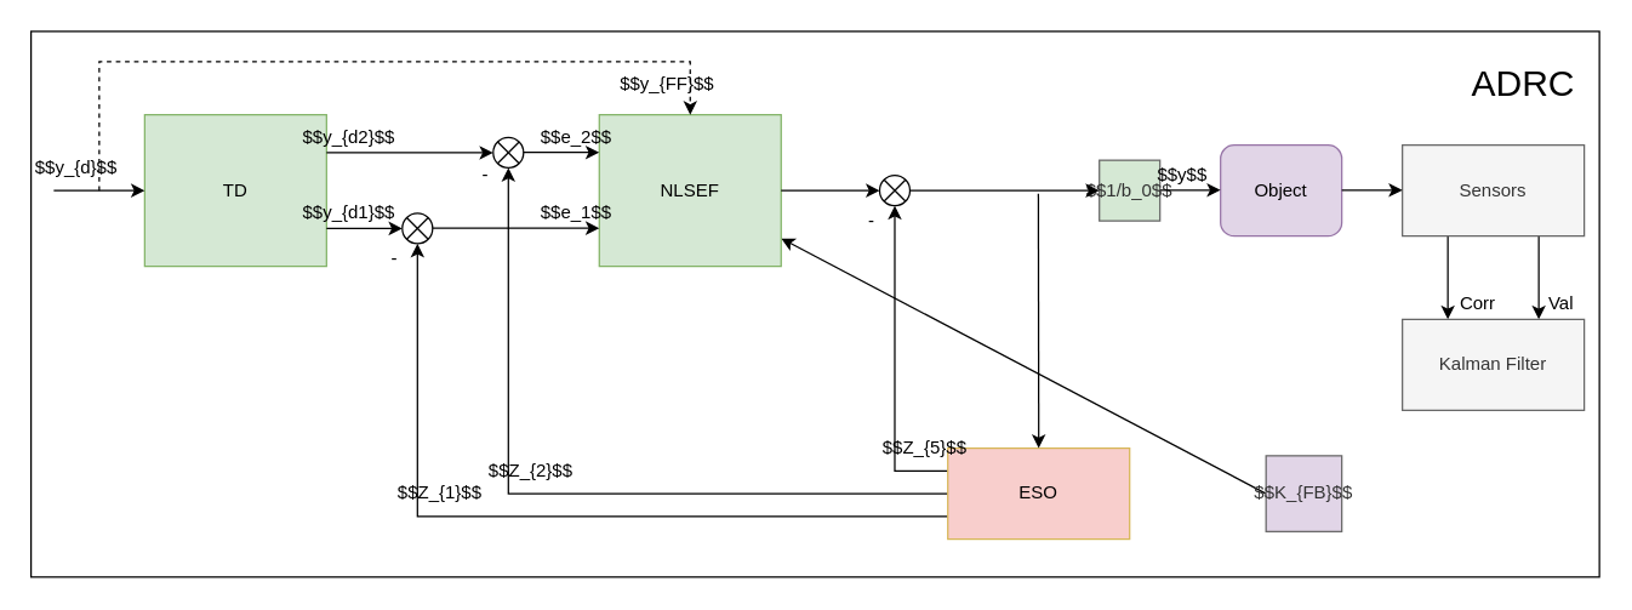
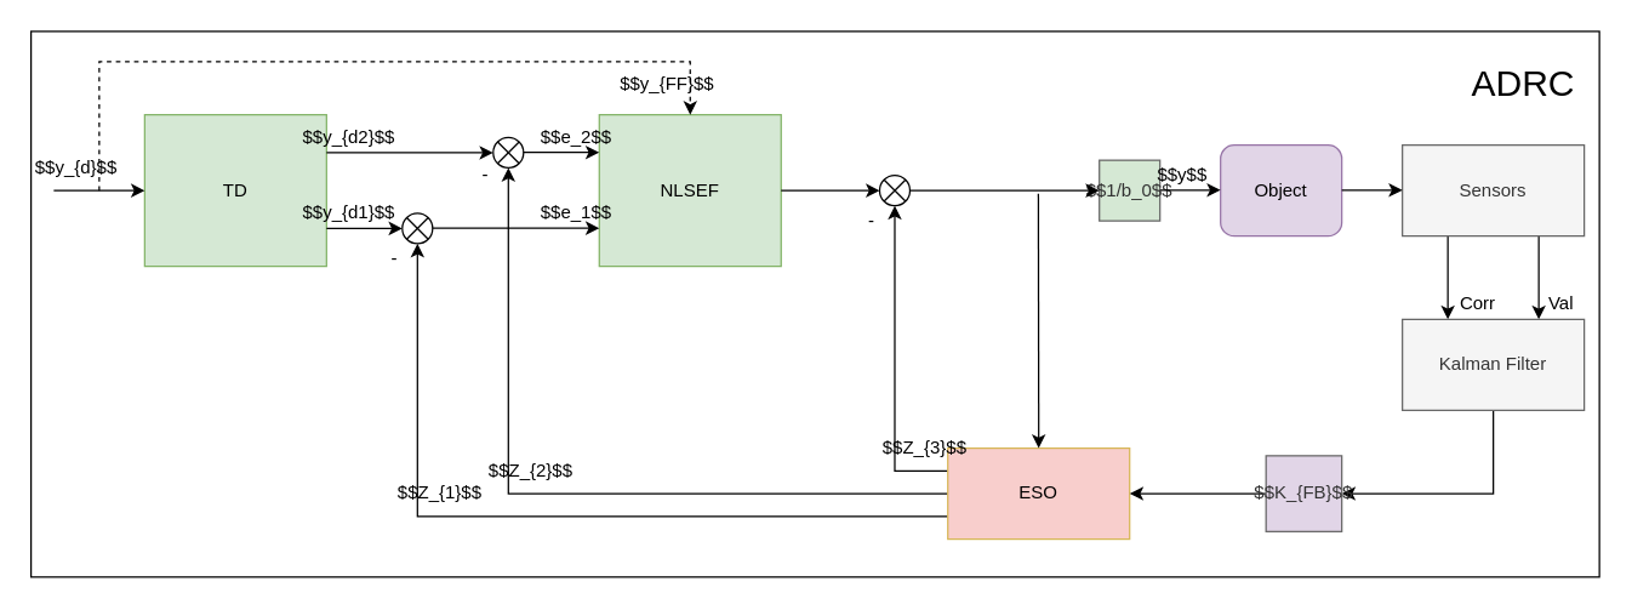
  <mxCell id="0" />
  <mxCell id="1" parent="0" />
  <mxCell id="2" value="" style="rounded=0;whiteSpace=wrap;html=1;" vertex="1" parent="1"><mxGeometry x="20" y="20" width="1035" height="360" as="geometry" /></mxCell>
  <mxCell id="3" value="TD" style="rounded=0;whiteSpace=wrap;html=1;fillColor=#d5e8d4;strokeColor=#82b366;" vertex="1" parent="1"><mxGeometry x="95" y="75" width="120" height="100" as="geometry" /></mxCell>
  <mxCell id="4" style="edgeStyle=none;html=1;exitX=0;exitY=0.25;exitDx=0;exitDy=0;entryX=0.5;entryY=1;entryDx=0;entryDy=0;rounded=0;" edge="1" parent="1" source="7" target="27"><mxGeometry relative="1" as="geometry"><mxPoint x="455" y="180" as="targetPoint" /><Array as="points"><mxPoint x="590" y="310" /></Array></mxGeometry></mxCell>
  <mxCell id="5" style="edgeStyle=none;html=1;exitX=0;exitY=0.5;exitDx=0;exitDy=0;entryX=0.5;entryY=1;entryDx=0;entryDy=0;rounded=0;" edge="1" parent="1" source="7" target="22"><mxGeometry relative="1" as="geometry"><mxPoint x="285" y="322.5" as="targetPoint" /><Array as="points"><mxPoint x="335" y="325" /></Array></mxGeometry></mxCell>
  <mxCell id="6" style="edgeStyle=none;html=1;exitX=0;exitY=0.75;exitDx=0;exitDy=0;entryX=0.5;entryY=1;entryDx=0;entryDy=0;rounded=0;" edge="1" parent="1" source="7" target="11"><mxGeometry relative="1" as="geometry"><Array as="points"><mxPoint x="275" y="340" /></Array></mxGeometry></mxCell>
  <mxCell id="7" value="ESO" style="rounded=0;whiteSpace=wrap;html=1;fillColor=#f8cecc;strokeColor=#d6b656;" vertex="1" parent="1"><mxGeometry x="625" y="295" width="120" height="60" as="geometry" /></mxCell>
  <mxCell id="8" value="-" style="text;html=1;strokeColor=none;fillColor=none;align=center;verticalAlign=middle;whiteSpace=wrap;rounded=0;" vertex="1" parent="1"><mxGeometry x="255" y="165" width="10" height="10" as="geometry" /></mxCell>
  <mxCell id="9" value="ADRC" style="text;html=1;strokeColor=none;fillColor=none;align=center;verticalAlign=middle;whiteSpace=wrap;rounded=0;fontSize=24;" vertex="1" parent="1"><mxGeometry x="975" y="40" width="60" height="30" as="geometry" /></mxCell>
  <mxCell id="10" style="edgeStyle=none;rounded=0;html=1;exitX=1;exitY=0.75;exitDx=0;exitDy=0;entryX=0;entryY=0.5;entryDx=0;entryDy=0;" edge="1" parent="1" source="3" target="11"><mxGeometry relative="1" as="geometry"><mxPoint x="215" y="145" as="sourcePoint" /><mxPoint x="335" y="145" as="targetPoint" /></mxGeometry></mxCell>
  <mxCell id="11" value="" style="shape=sumEllipse;perimeter=ellipsePerimeter;whiteSpace=wrap;html=1;backgroundOutline=1;" vertex="1" parent="1"><mxGeometry x="265" y="140" width="20" height="20" as="geometry" /></mxCell>
  <mxCell id="12" style="edgeStyle=none;rounded=0;html=1;exitX=0.25;exitY=1;exitDx=0;exitDy=0;entryX=0.25;entryY=0;entryDx=0;entryDy=0;" edge="1" source="14" target="16" parent="1"><mxGeometry relative="1" as="geometry" /></mxCell>
  <mxCell id="13" style="edgeStyle=none;rounded=0;html=1;exitX=0.75;exitY=1;exitDx=0;exitDy=0;entryX=0.75;entryY=0;entryDx=0;entryDy=0;" edge="1" source="14" target="16" parent="1"><mxGeometry relative="1" as="geometry" /></mxCell>
  <mxCell id="14" value="Sensors" style="rounded=0;whiteSpace=wrap;html=1;fillColor=#f5f5f5;fontColor=#333333;strokeColor=#666666;" vertex="1" parent="1"><mxGeometry x="925" y="95" width="120" height="60" as="geometry" /></mxCell>
+ <mxCell id="15" style="edgeStyle=none;rounded=0;html=1;exitX=0.5;exitY=1;exitDx=0;exitDy=0;entryX=1;entryY=0.5;entryDx=0;entryDy=0;" edge="1" source="16" target="20" parent="1"><mxGeometry relative="1" as="geometry"><Array as="points"><mxPoint x="985" y="325" /></Array></mxGeometry></mxCell>
  <mxCell id="16" value="Kalman Filter" style="rounded=0;whiteSpace=wrap;html=1;fillColor=#f5f5f5;fontColor=#333333;strokeColor=#666666;" vertex="1" parent="1"><mxGeometry x="925" y="210" width="120" height="60" as="geometry" /></mxCell>
  <mxCell id="17" value="Corr" style="text;html=1;strokeColor=none;fillColor=none;align=center;verticalAlign=middle;whiteSpace=wrap;rounded=0;" vertex="1" parent="1"><mxGeometry x="960" y="189.78" width="30" height="20" as="geometry" /></mxCell>
  <mxCell id="18" value="Val" style="text;html=1;strokeColor=none;fillColor=none;align=center;verticalAlign=middle;whiteSpace=wrap;rounded=0;" vertex="1" parent="1"><mxGeometry x="1015" y="189.78" width="30" height="20.22" as="geometry" /></mxCell>
- <mxCell id="19" style="edgeStyle=none;rounded=0;html=1;exitX=0;exitY=0.5;exitDx=0;exitDy=0;" edge="1" parent="1" source="20" target="23"><mxGeometry relative="1" as="geometry" /></mxCell>
+ <mxCell id="19" style="edgeStyle=none;rounded=0;html=1;exitX=0;exitY=0.5;exitDx=0;exitDy=0;entryX=1;entryY=0.5;entryDx=0;entryDy=0;" edge="1" parent="1" source="20" target="7"><mxGeometry relative="1" as="geometry" /></mxCell>
  <mxCell id="20" value="$$K_{FB}$$" style="whiteSpace=wrap;html=1;aspect=fixed;fillColor=#e1d5e7;fontColor=#333333;strokeColor=#666666;" vertex="1" parent="1"><mxGeometry x="835" y="300" width="50" height="50" as="geometry" /></mxCell>
  <mxCell id="21" style="edgeStyle=none;rounded=0;html=1;exitX=1;exitY=0.25;exitDx=0;exitDy=0;entryX=0;entryY=0.5;entryDx=0;entryDy=0;" edge="1" parent="1" target="22" source="3"><mxGeometry relative="1" as="geometry"><mxPoint x="215" y="95" as="sourcePoint" /><mxPoint x="335" y="90" as="targetPoint" /></mxGeometry></mxCell>
  <mxCell id="22" value="" style="shape=sumEllipse;perimeter=ellipsePerimeter;whiteSpace=wrap;html=1;backgroundOutline=1;" vertex="1" parent="1"><mxGeometry x="325" y="90" width="20" height="20" as="geometry" /></mxCell>
  <mxCell id="23" value="NLSEF" style="rounded=0;whiteSpace=wrap;html=1;fillColor=#d5e8d4;strokeColor=#82b366;" vertex="1" parent="1"><mxGeometry x="395" y="75" width="120" height="100" as="geometry" /></mxCell>
  <mxCell id="24" style="edgeStyle=none;rounded=0;html=1;exitX=1;exitY=0.75;exitDx=0;exitDy=0;entryX=0;entryY=0.5;entryDx=0;entryDy=0;" edge="1" parent="1"><mxGeometry relative="1" as="geometry"><mxPoint x="345" y="99.8" as="sourcePoint" /><mxPoint x="395" y="99.8" as="targetPoint" /></mxGeometry></mxCell>
  <mxCell id="25" style="edgeStyle=none;rounded=0;html=1;exitX=1;exitY=0.25;exitDx=0;exitDy=0;entryX=0;entryY=0.5;entryDx=0;entryDy=0;" edge="1" parent="1"><mxGeometry relative="1" as="geometry"><mxPoint x="285" y="149.8" as="sourcePoint" /><mxPoint x="395" y="149.8" as="targetPoint" /></mxGeometry></mxCell>
  <mxCell id="26" style="edgeStyle=none;rounded=0;html=1;exitX=1;exitY=0.5;exitDx=0;exitDy=0;entryX=0;entryY=0.5;entryDx=0;entryDy=0;" edge="1" parent="1" target="27" source="23"><mxGeometry relative="1" as="geometry"><mxPoint x="675" y="130" as="sourcePoint" /><mxPoint x="795" y="125" as="targetPoint" /></mxGeometry></mxCell>
  <mxCell id="27" value="" style="shape=sumEllipse;perimeter=ellipsePerimeter;whiteSpace=wrap;html=1;backgroundOutline=1;" vertex="1" parent="1"><mxGeometry x="580" y="115" width="20" height="20" as="geometry" /></mxCell>
  <mxCell id="28" value="$$y_{d2}$$" style="text;html=1;strokeColor=none;fillColor=none;align=center;verticalAlign=middle;whiteSpace=wrap;rounded=0;" vertex="1" parent="1"><mxGeometry x="215" y="75" width="30" height="30" as="geometry" /></mxCell>
  <mxCell id="29" value="$$y_{d1}$$" style="text;html=1;strokeColor=none;fillColor=none;align=center;verticalAlign=middle;whiteSpace=wrap;rounded=0;" vertex="1" parent="1"><mxGeometry x="215" y="125" width="30" height="30" as="geometry" /></mxCell>
  <mxCell id="30" value="-" style="text;html=1;strokeColor=none;fillColor=none;align=center;verticalAlign=middle;whiteSpace=wrap;rounded=0;" vertex="1" parent="1"><mxGeometry x="315" y="110" width="10" height="10" as="geometry" /></mxCell>
  <mxCell id="31" value="$$1/b_0$$" style="whiteSpace=wrap;html=1;aspect=fixed;fillColor=#d5e8d4;fontColor=#333333;strokeColor=#666666;" vertex="1" parent="1"><mxGeometry x="725" y="105" width="40" height="40" as="geometry" /></mxCell>
  <mxCell id="32" style="edgeStyle=none;rounded=0;html=1;exitX=1;exitY=0.5;exitDx=0;exitDy=0;entryX=0;entryY=0.5;entryDx=0;entryDy=0;" edge="1" parent="1" source="27" target="31"><mxGeometry relative="1" as="geometry"><mxPoint x="655" y="124.8" as="sourcePoint" /><mxPoint x="695" y="124.8" as="targetPoint" /></mxGeometry></mxCell>
  <mxCell id="33" style="edgeStyle=none;html=1;exitX=0.678;exitY=2;exitDx=0;exitDy=0;exitPerimeter=0;entryX=0.5;entryY=0;entryDx=0;entryDy=0;" edge="1" parent="1" source="32" target="7"><mxGeometry relative="1" as="geometry"><mxPoint x="465" y="190" as="targetPoint" /><mxPoint x="645" y="247.5" as="sourcePoint" /></mxGeometry></mxCell>
  <mxCell id="34" value="Object" style="rounded=1;whiteSpace=wrap;html=1;fillColor=#e1d5e7;strokeColor=#9673a6;" vertex="1" parent="1"><mxGeometry x="805" y="95" width="80" height="60" as="geometry" /></mxCell>
  <mxCell id="35" style="edgeStyle=none;rounded=0;html=1;exitX=1;exitY=0.5;exitDx=0;exitDy=0;entryX=0;entryY=0.5;entryDx=0;entryDy=0;" edge="1" parent="1"><mxGeometry relative="1" as="geometry"><mxPoint x="765" y="124.71" as="sourcePoint" /><mxPoint x="805" y="124.71" as="targetPoint" /></mxGeometry></mxCell>
  <mxCell id="36" style="edgeStyle=none;rounded=0;html=1;exitX=1;exitY=0.5;exitDx=0;exitDy=0;entryX=0;entryY=0.5;entryDx=0;entryDy=0;" edge="1" parent="1"><mxGeometry relative="1" as="geometry"><mxPoint x="885" y="124.76" as="sourcePoint" /><mxPoint x="925" y="124.76" as="targetPoint" /></mxGeometry></mxCell>
  <mxCell id="37" value="$$y$$" style="text;html=1;strokeColor=none;fillColor=none;align=center;verticalAlign=middle;whiteSpace=wrap;rounded=0;" vertex="1" parent="1"><mxGeometry x="765" y="100" width="30" height="30" as="geometry" /></mxCell>
  <mxCell id="38" value="$$Z_{1}$$" style="text;html=1;strokeColor=none;fillColor=none;align=center;verticalAlign=middle;whiteSpace=wrap;rounded=0;" vertex="1" parent="1"><mxGeometry x="275" y="310" width="30" height="30" as="geometry" /></mxCell>
  <mxCell id="39" value="$$Z_{2}$$" style="text;html=1;strokeColor=none;fillColor=none;align=center;verticalAlign=middle;whiteSpace=wrap;rounded=0;" vertex="1" parent="1"><mxGeometry x="335" y="295" width="30" height="30" as="geometry" /></mxCell>
- <mxCell id="40" value="$$Z_{5}$$" style="text;html=1;strokeColor=none;fillColor=none;align=center;verticalAlign=middle;whiteSpace=wrap;rounded=0;" vertex="1" parent="1"><mxGeometry x="595" y="280" width="30" height="30" as="geometry" /></mxCell>
+ <mxCell id="40" value="$$Z_{3}$$" style="text;html=1;strokeColor=none;fillColor=none;align=center;verticalAlign=middle;whiteSpace=wrap;rounded=0;" vertex="1" parent="1"><mxGeometry x="595" y="280" width="30" height="30" as="geometry" /></mxCell>
  <mxCell id="41" value="$$e_2$$" style="text;html=1;strokeColor=none;fillColor=none;align=center;verticalAlign=middle;whiteSpace=wrap;rounded=0;" vertex="1" parent="1"><mxGeometry x="365" y="75" width="30" height="30" as="geometry" /></mxCell>
  <mxCell id="42" value="-" style="text;html=1;strokeColor=none;fillColor=none;align=center;verticalAlign=middle;whiteSpace=wrap;rounded=0;" vertex="1" parent="1"><mxGeometry x="570" y="140" width="10" height="10" as="geometry" /></mxCell>
  <mxCell id="43" value="" style="endArrow=classic;html=1;rounded=0;entryX=0;entryY=0.5;entryDx=0;entryDy=0;" edge="1" parent="1" target="3"><mxGeometry width="50" height="50" relative="1" as="geometry"><mxPoint x="35" y="125" as="sourcePoint" /><mxPoint x="85" y="90" as="targetPoint" /></mxGeometry></mxCell>
  <mxCell id="44" value="$$y_{d}$$" style="text;html=1;strokeColor=none;fillColor=none;align=center;verticalAlign=middle;whiteSpace=wrap;rounded=0;" vertex="1" parent="1"><mxGeometry x="35" y="95" width="30" height="30" as="geometry" /></mxCell>
  <mxCell id="45" value="" style="endArrow=classic;html=1;rounded=0;exitX=1;exitY=1;exitDx=0;exitDy=0;entryX=0.5;entryY=0;entryDx=0;entryDy=0;dashed=1;" edge="1" parent="1" source="44" target="23"><mxGeometry width="50" height="50" relative="1" as="geometry"><mxPoint x="55" y="100" as="sourcePoint" /><mxPoint x="105" y="50" as="targetPoint" /><Array as="points"><mxPoint x="65" y="40" /><mxPoint x="455" y="40" /></Array></mxGeometry></mxCell>
  <mxCell id="46" value="$$y_{FF}$$" style="text;html=1;strokeColor=none;fillColor=none;align=center;verticalAlign=middle;whiteSpace=wrap;rounded=0;" vertex="1" parent="1"><mxGeometry x="425" y="40" width="30" height="30" as="geometry" /></mxCell>
  <mxCell id="47" value="$$e_1$$" style="text;html=1;strokeColor=none;fillColor=none;align=center;verticalAlign=middle;whiteSpace=wrap;rounded=0;" vertex="1" parent="1"><mxGeometry x="365" y="125" width="30" height="30" as="geometry" /></mxCell>
